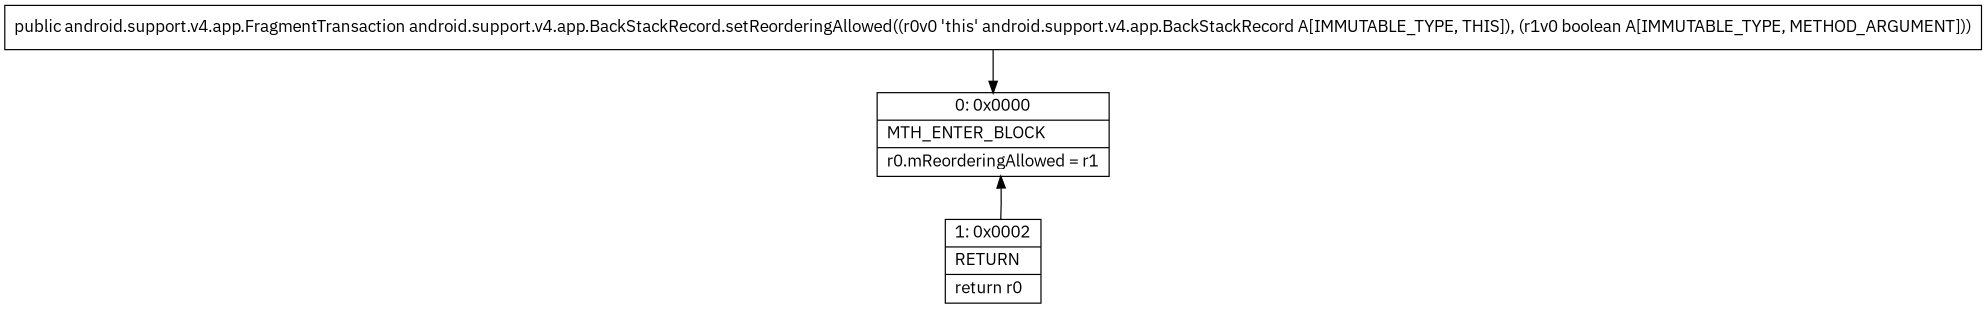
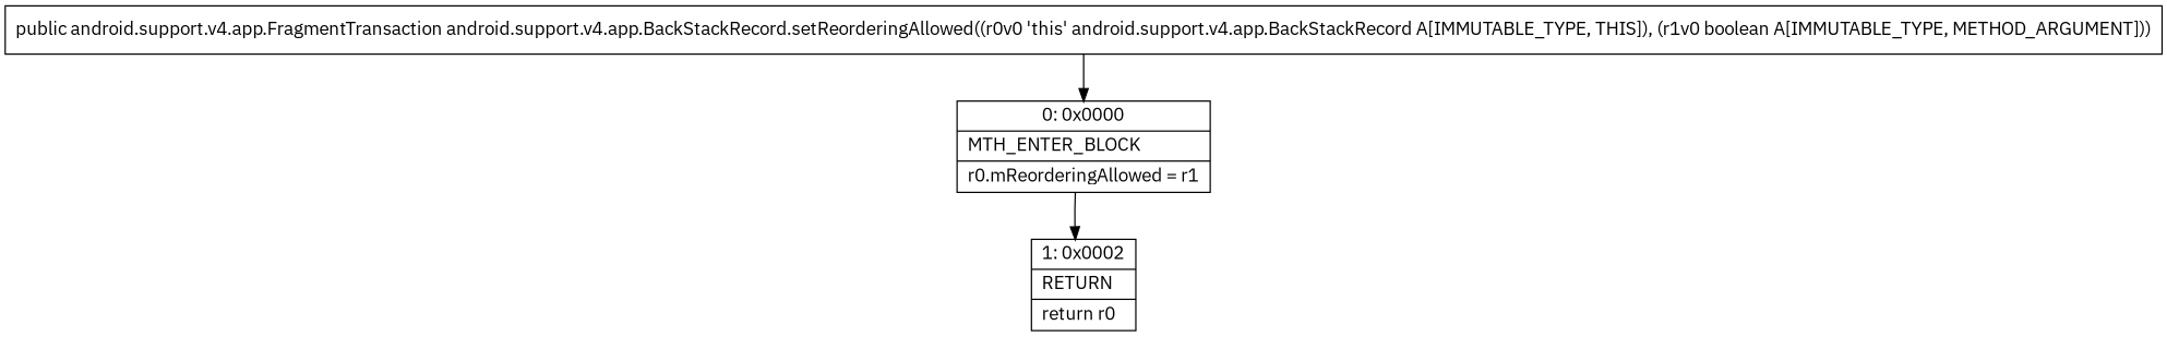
  digraph {
    fontname="IBM Plex Sans"
    node [shape=record fontname="IBM Plex Sans"]
    edge [fontname="IBM Plex Sans"]
    n1 [label="{0\:\ 0x0000|MTH_ENTER_BLOCK\l|r0.mReorderingAllowed = r1\l}"]
    n2 [label="{1\:\ 0x0002|RETURN\l|return r0\l}"]
    n3 [label="{public android.support.v4.app.FragmentTransaction android.support.v4.app.BackStackRecord.setReorderingAllowed((r0v0 'this' android.support.v4.app.BackStackRecord A[IMMUTABLE_TYPE, THIS]), (r1v0 boolean A[IMMUTABLE_TYPE, METHOD_ARGUMENT])) }"]
-   n2 -> n1
+   n1 -> n2
    n3 -> n1
  }
